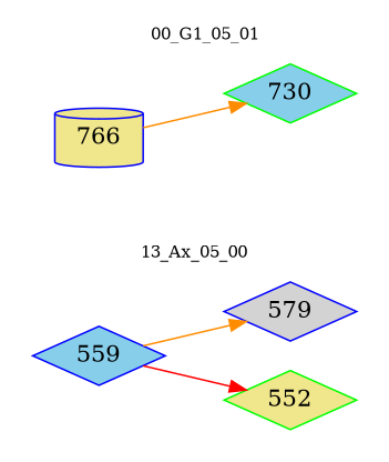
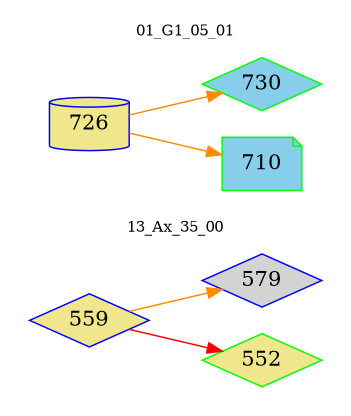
  digraph {
    rankdir=LR
    node [color=blue fillcolor=khaki shape=diamond style=filled]
    edge [color=darkorange]
-   n1 [fillcolor=skyblue label=559]
+   n1 [label=559]
    n2 [color=green label=552]
    n3 [fillcolor=lightgrey label=579]
-   n4 [label=766 shape=cylinder]
+   n4 [label=726 shape=cylinder]
+   n5 [color=green fillcolor=skyblue label=710 shape=note]
    n6 [color=green fillcolor=skyblue label=730]
    subgraph cluster_1 {
      color=white
      fontsize=10
-     label="13_Ax_05_00"
+     label="13_Ax_35_00"
      n1
      n2
      n3
    }
    subgraph cluster_2 {
      color=white
      fontsize=10
-     label="00_G1_05_01"
+     label="01_G1_05_01"
      n4
+     n5
      n6
    }
    n1 -> n2 [color=red]
    n1 -> n3
+   n4 -> n5
    n4 -> n6
  }
